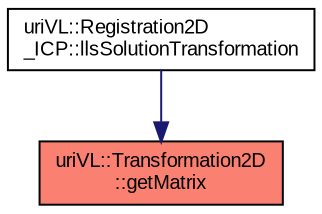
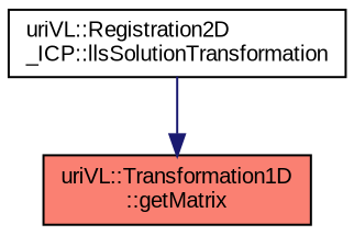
  digraph {
    rankdir=TB
    fontname="Liberation Sans"
    node [color=black fontname="Liberation Sans" fontsize=10 shape=record style=filled]
    n1 [fillcolor=white fontcolor=black height=0.2 label="uriVL::Registration2D\l_ICP::llsSolutionTransformation" width=0.4]
-   n2 [fillcolor=salmon height=0.2 label="uriVL::Transformation2D\l::getMatrix" width=0.4]
+   n2 [fillcolor=salmon height=0.2 label="uriVL::Transformation1D\l::getMatrix" width=0.4]
    n1 -> n2 [color=midnightblue fontname="Liberation Sans" fontsize=10 labelfontname=Helvetica labelfontsize=10 style=solid]
  }
